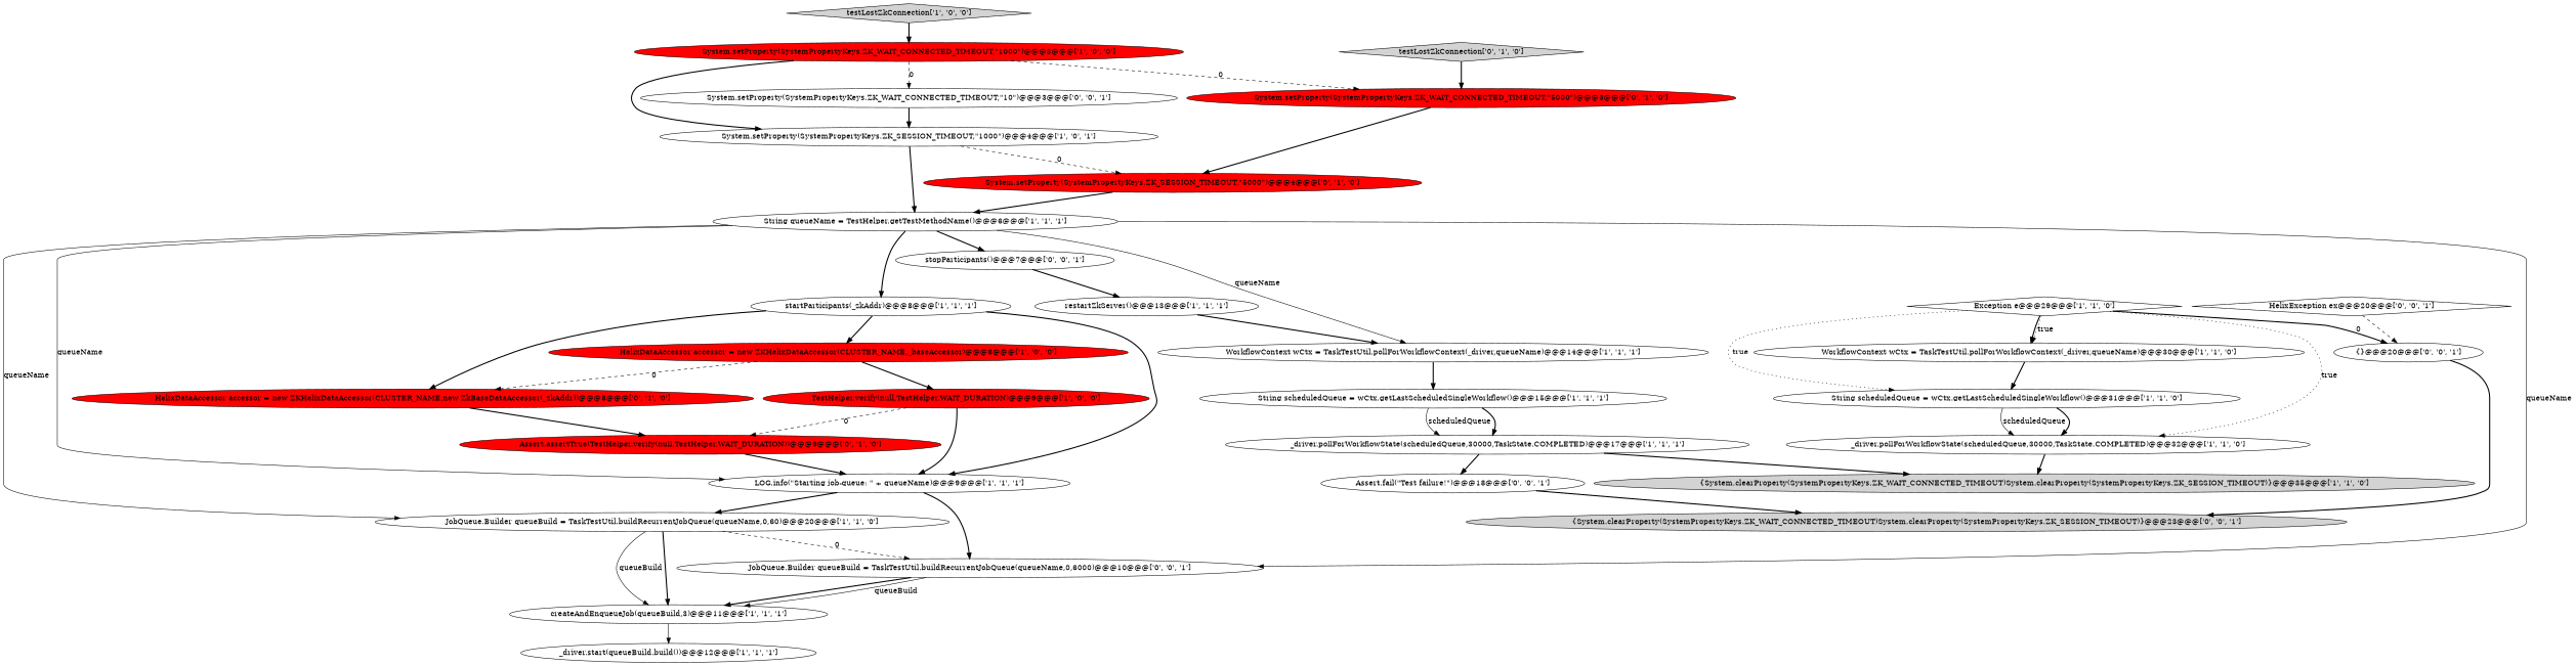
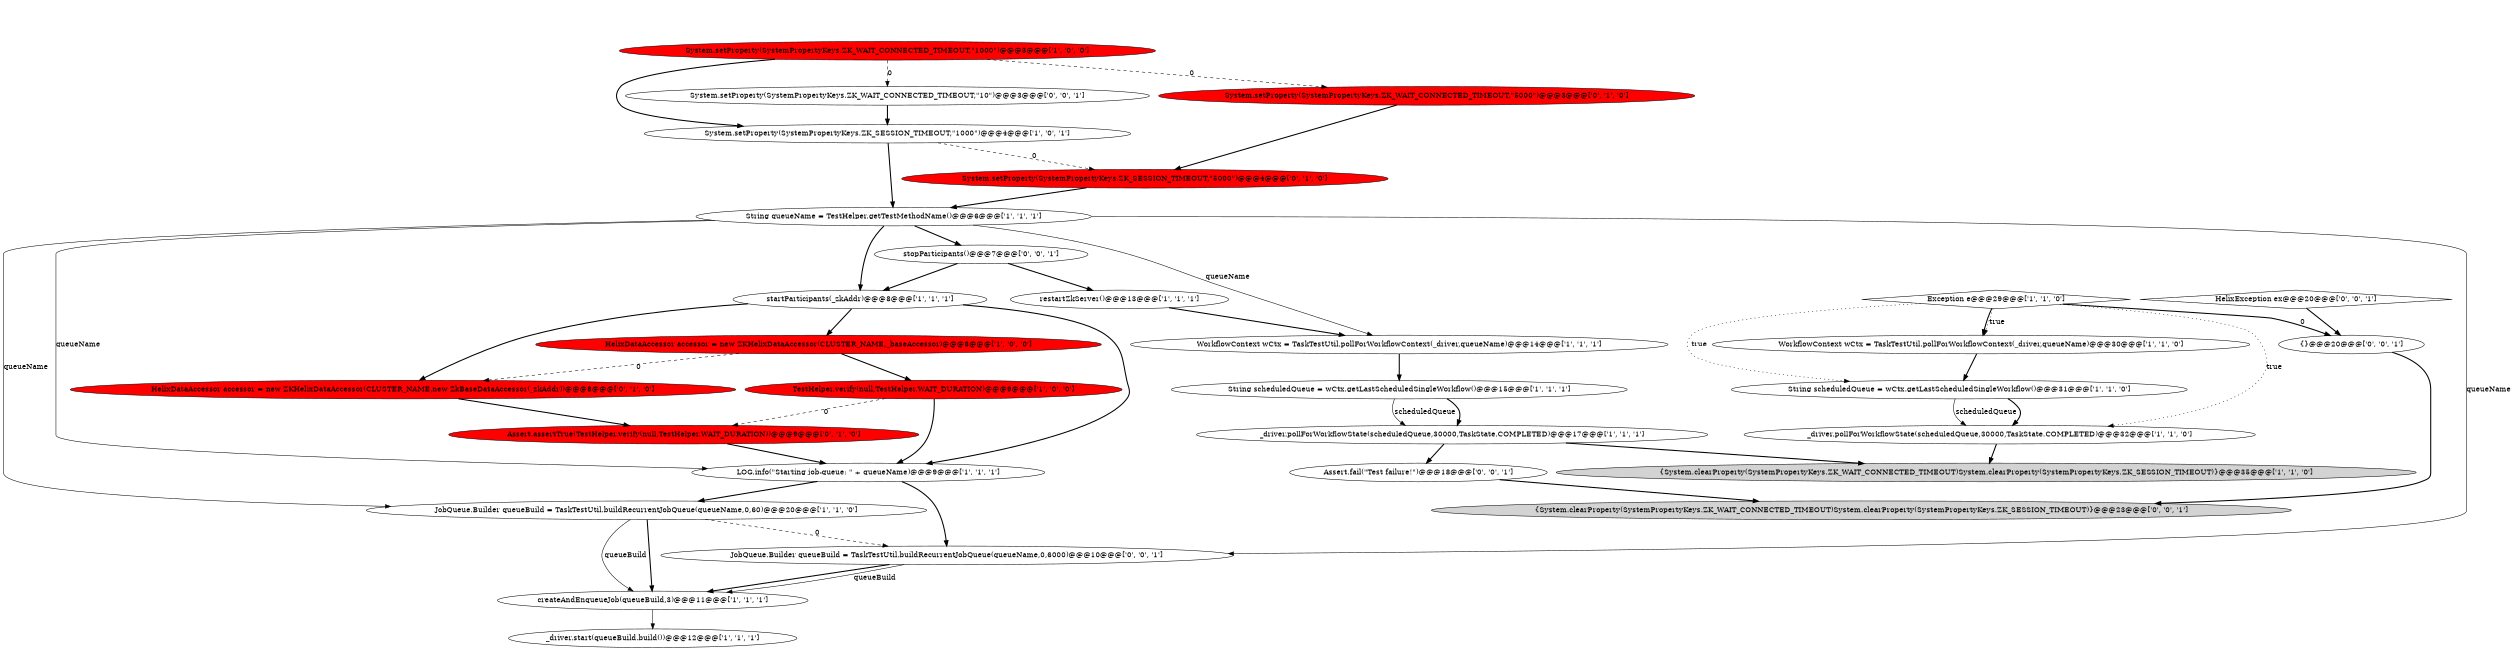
  digraph {
    node [fillcolor=white shape=ellipse style=filled]
    edge [style=bold]
    n1 [fillcolor=red label="Assert.assertTrue(TestHelper.verify(null,TestHelper.WAIT_DURATION))@@@9@@@['0', '1', '0']"]
    n2 [label="LOG.info(\"Starting job-queue: \" + queueName)@@@9@@@['1', '1', '1']"]
    n3 [label="JobQueue.Builder queueBuild = TaskTestUtil.buildRecurrentJobQueue(queueName,0,60)@@@20@@@['1', '1', '0']"]
    n4 [label="JobQueue.Builder queueBuild = TaskTestUtil.buildRecurrentJobQueue(queueName,0,6000)@@@10@@@['0', '0', '1']"]
    n5 [label="System.setProperty(SystemPropertyKeys.ZK_WAIT_CONNECTED_TIMEOUT,\"10\")@@@3@@@['0', '0', '1']"]
    n6 [label="System.setProperty(SystemPropertyKeys.ZK_SESSION_TIMEOUT,\"1000\")@@@4@@@['1', '0', '1']"]
    n7 [fillcolor=red label="System.setProperty(SystemPropertyKeys.ZK_SESSION_TIMEOUT,\"5000\")@@@4@@@['0', '1', '0']"]
    n8 [label="String queueName = TestHelper.getTestMethodName()@@@6@@@['1', '1', '1']"]
    n9 [label="String scheduledQueue = wCtx.getLastScheduledSingleWorkflow()@@@31@@@['1', '1', '0']"]
    n10 [label="_driver.pollForWorkflowState(scheduledQueue,30000,TaskState.COMPLETED)@@@32@@@['1', '1', '0']"]
    n11 [fillcolor=lightgray label="{System.clearProperty(SystemPropertyKeys.ZK_WAIT_CONNECTED_TIMEOUT)System.clearProperty(SystemPropertyKeys.ZK_SESSION_TIMEOUT)}@@@35@@@['1', '1', '0']"]
    n12 [label="WorkflowContext wCtx = TaskTestUtil.pollForWorkflowContext(_driver,queueName)@@@14@@@['1', '1', '1']"]
    n13 [label="startParticipants(_zkAddr)@@@8@@@['1', '1', '1']"]
    n14 [label="stopParticipants()@@@7@@@['0', '0', '1']"]
    n15 [label="restartZkServer()@@@13@@@['1', '1', '1']"]
    n16 [label="String scheduledQueue = wCtx.getLastScheduledSingleWorkflow()@@@15@@@['1', '1', '1']"]
    n17 [fillcolor=red label="System.setProperty(SystemPropertyKeys.ZK_WAIT_CONNECTED_TIMEOUT,\"5000\")@@@3@@@['0', '1', '0']"]
    n18 [label="_driver.pollForWorkflowState(scheduledQueue,30000,TaskState.COMPLETED)@@@17@@@['1', '1', '1']"]
    n19 [label="WorkflowContext wCtx = TaskTestUtil.pollForWorkflowContext(_driver,queueName)@@@30@@@['1', '1', '0']"]
    n20 [label="Assert.fail(\"Test failure!\")@@@18@@@['0', '0', '1']"]
    n21 [fillcolor=lightgray label="{System.clearProperty(SystemPropertyKeys.ZK_WAIT_CONNECTED_TIMEOUT)System.clearProperty(SystemPropertyKeys.ZK_SESSION_TIMEOUT)}@@@23@@@['0', '0', '1']"]
    n22 [fillcolor=red label="HelixDataAccessor accessor = new ZKHelixDataAccessor(CLUSTER_NAME,new ZkBaseDataAccessor(_zkAddr))@@@8@@@['0', '1', '0']"]
    n23 [fillcolor=red label="TestHelper.verify(null,TestHelper.WAIT_DURATION)@@@9@@@['1', '0', '0']"]
    n24 [label="HelixException ex@@@20@@@['0', '0', '1']" shape=diamond]
    n25 [label="{}@@@20@@@['0', '0', '1']"]
    n26 [fillcolor=red label="HelixDataAccessor accessor = new ZKHelixDataAccessor(CLUSTER_NAME,_baseAccessor)@@@8@@@['1', '0', '0']"]
    n27 [label="createAndEnqueueJob(queueBuild,3)@@@11@@@['1', '1', '1']"]
    n28 [label="_driver.start(queueBuild.build())@@@12@@@['1', '1', '1']"]
-   n29 [fillcolor=lightgray label="testLostZkConnection['1', '0', '0']" shape=diamond]
    n30 [fillcolor=red label="System.setProperty(SystemPropertyKeys.ZK_WAIT_CONNECTED_TIMEOUT,\"1000\")@@@3@@@['1', '0', '0']"]
-   n31 [fillcolor=lightgray label="testLostZkConnection['0', '1', '0']" shape=diamond]
    n32 [label="Exception e@@@29@@@['1', '1', '0']" shape=diamond]
    n1 -> n2
    n2 -> n3
    n2 -> n4
    n3 -> n4 [label=0 style=dashed]
    n3 -> n27
    n3 -> n27 [label=queueBuild style=solid]
    n4 -> n27
    n4 -> n27 [label=queueBuild style=solid]
    n5 -> n6
    n6 -> n7 [label=0 style=dashed]
    n6 -> n8
    n7 -> n8
    n8 -> n2 [label=queueName style=solid]
    n8 -> n3 [label=queueName style=solid]
    n8 -> n4 [label=queueName style=solid]
    n8 -> n12 [label=queueName style=solid]
    n8 -> n13
    n8 -> n14
    n9 -> n10
    n9 -> n10 [label=scheduledQueue style=solid]
    n10 -> n11
    n12 -> n16
    n13 -> n2
    n13 -> n22
    n13 -> n26
+   n14 -> n13
    n14 -> n15
    n15 -> n12
    n16 -> n18
    n16 -> n18 [label=scheduledQueue style=solid]
    n17 -> n7
    n18 -> n11
    n18 -> n20
    n19 -> n9
    n20 -> n21
    n22 -> n1
    n23 -> n1 [label=0 style=dashed]
    n23 -> n2
-   n24 -> n25 [style=dashed]
+   n24 -> n25
    n25 -> n21
    n26 -> n22 [label=0 style=dashed]
    n26 -> n23
    n27 -> n28 [style=solid]
-   n29 -> n30
    n30 -> n5 [label=0 style=dashed]
    n30 -> n6
    n30 -> n17 [label=0 style=dashed]
-   n31 -> n17
    n32 -> n9 [label=true style=dotted]
    n32 -> n10 [label=true style=dotted]
    n32 -> n19
    n32 -> n19 [label=true style=dotted]
    n32 -> n25 [label=0]
  }
